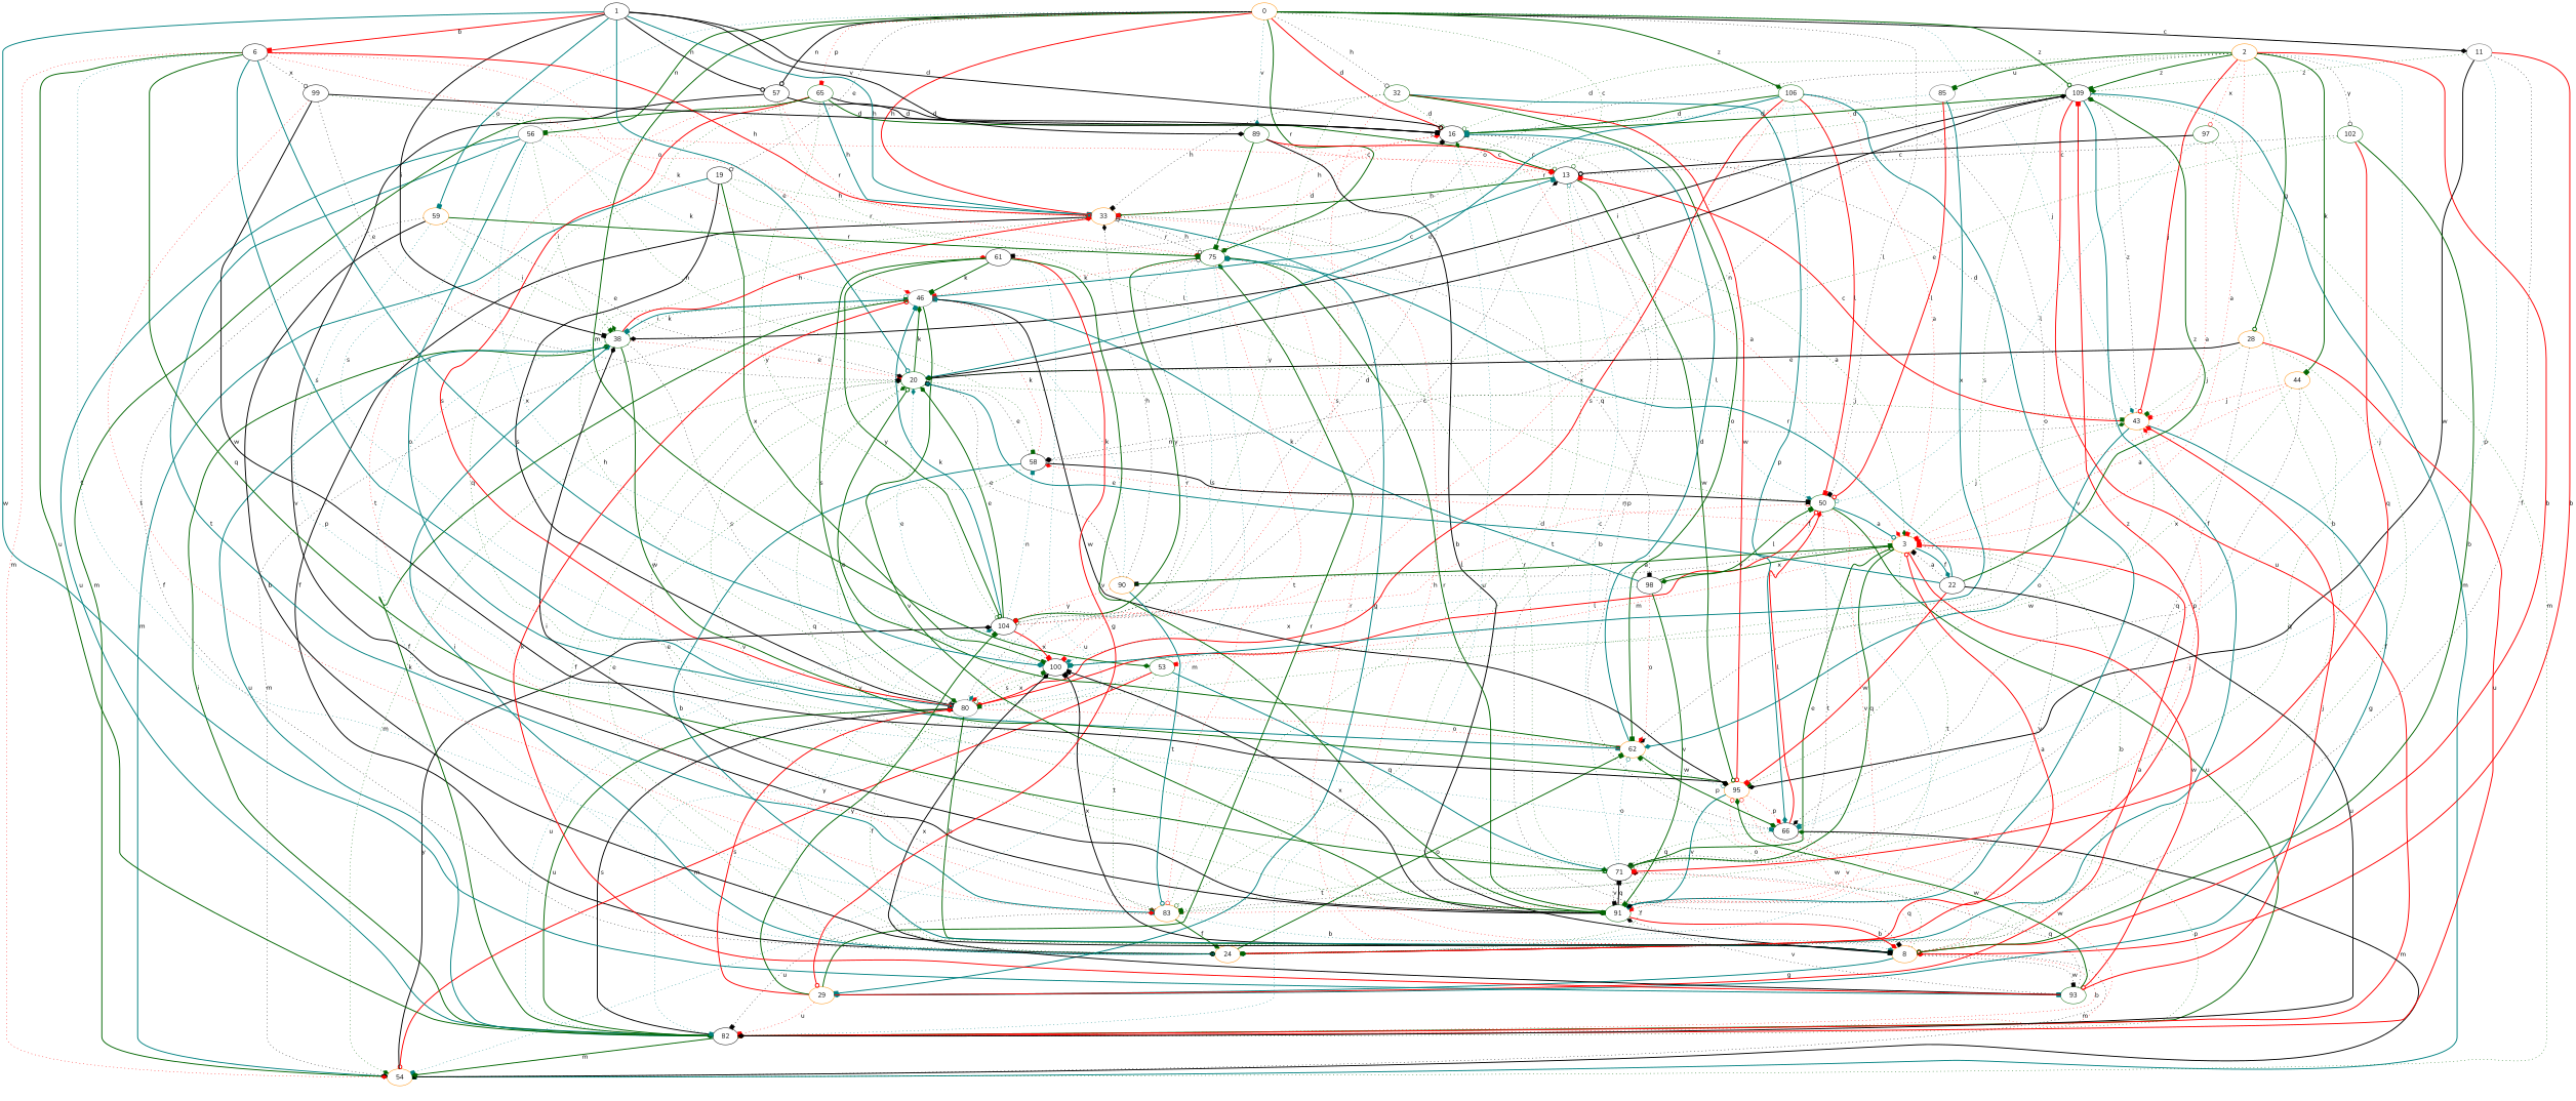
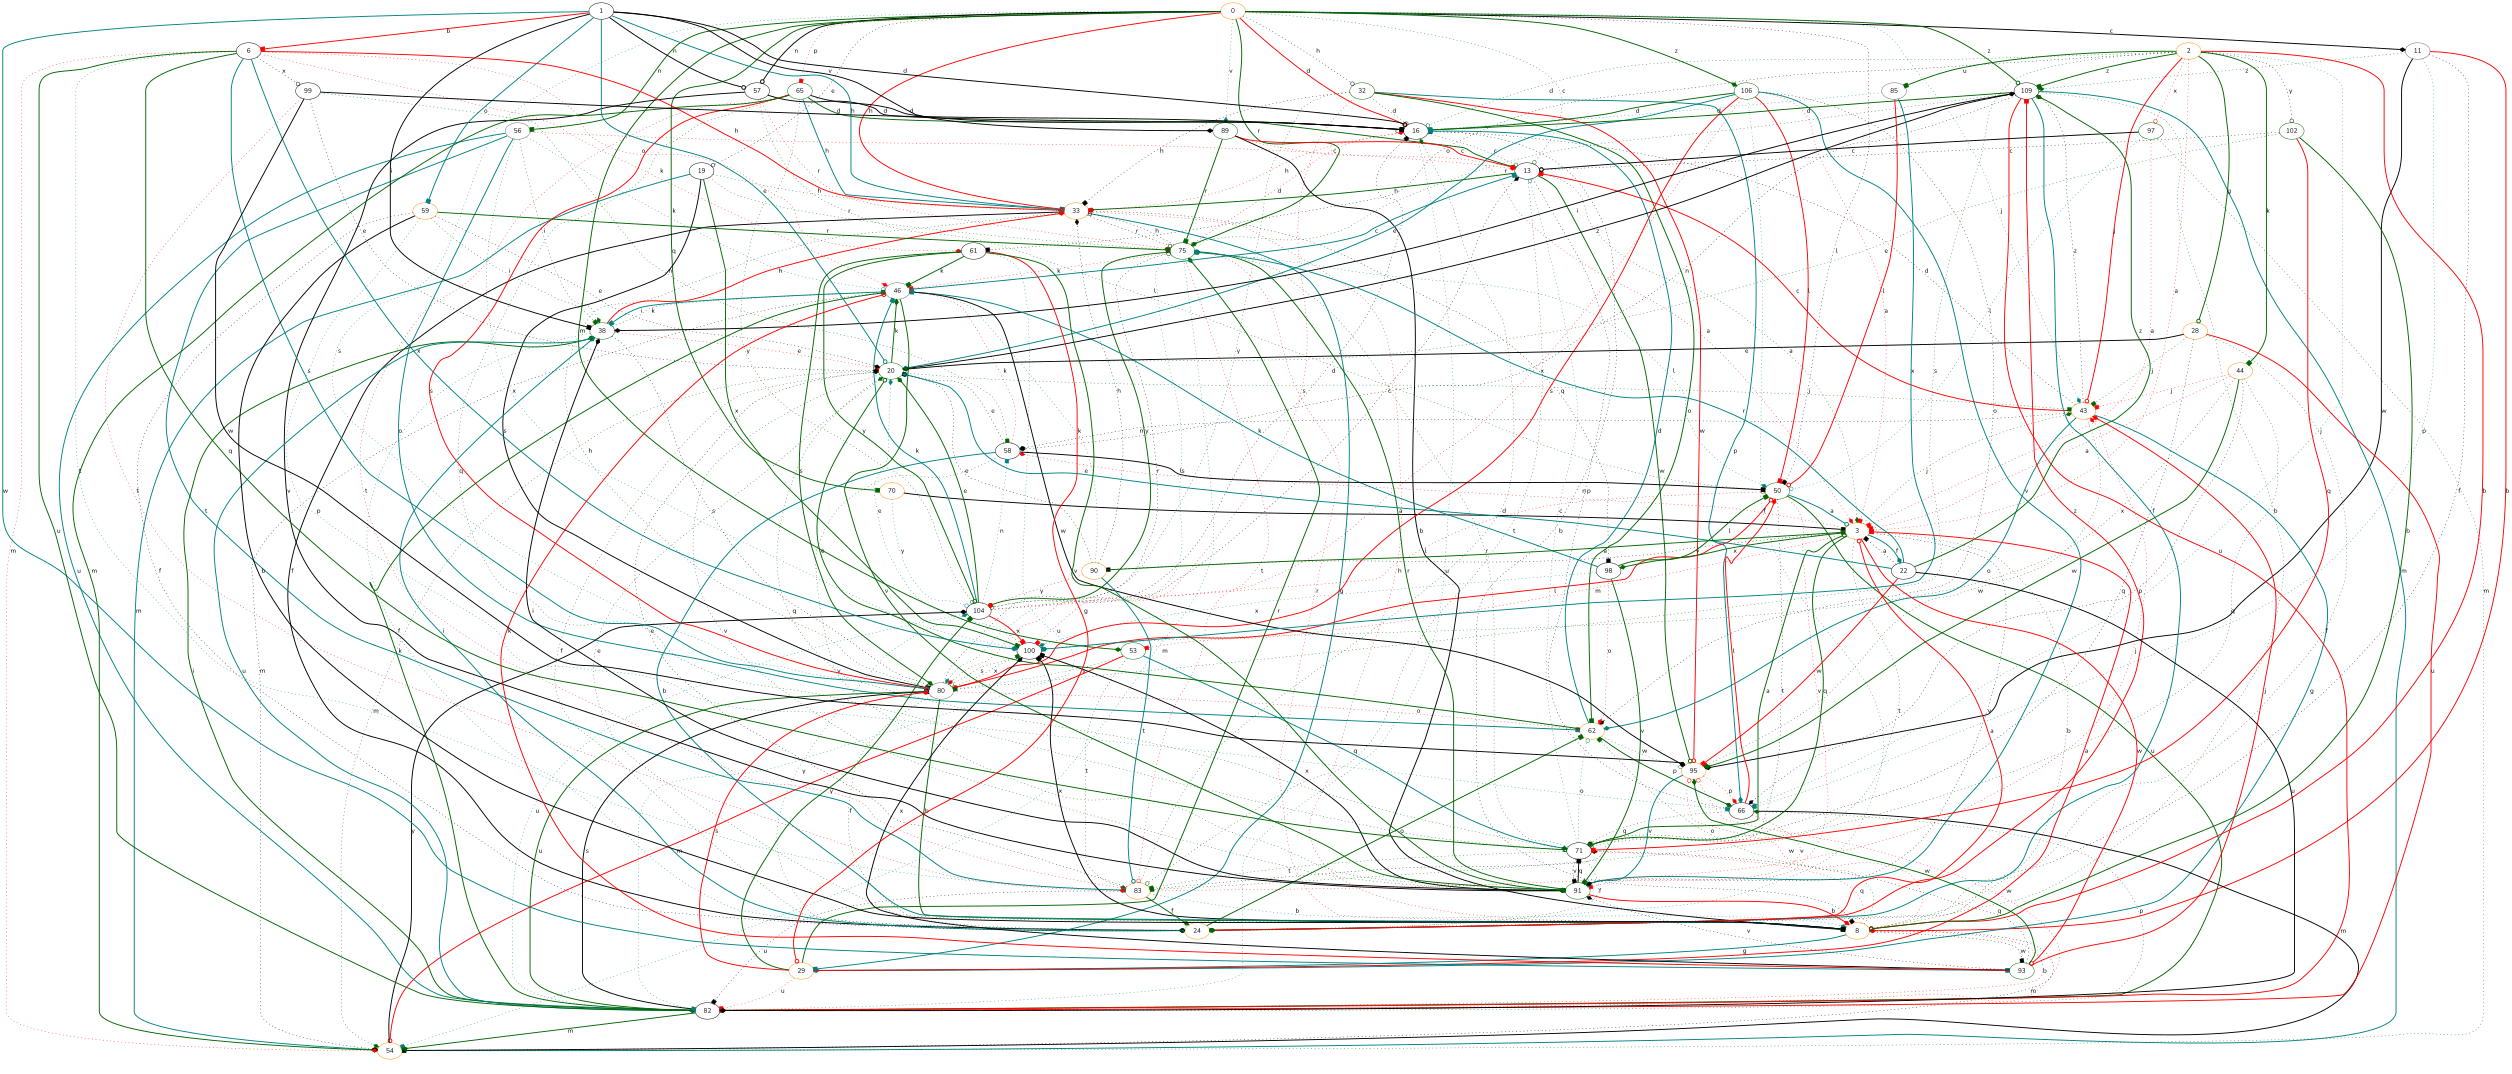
  strict digraph {
    fontname=Nunito
    node [color=darkorange fontname=Nunito]
    edge [arrowhead=diamond color=darkgreen fontname=Nunito style=dotted]
    11 [color=gray40]
    0
    13 [color=black]
    16 [color=black]
    19 [color=black]
    32 [color=darkgreen]
    33
    43
    50 [color=darkgreen]
    53 [color=darkgreen]
    56 [color=gray40]
    57 [color=black]
    65 [color=darkgreen]
+   70
    75 [color=darkgreen]
    80 [color=gray40]
    89 [color=darkgreen]
    106 [color=darkgreen]
    109 [color=black]
    8
    66 [color=black]
    95
    24
    3
    83
    n26 [color=black label=82]
    54
    100 [color=black]
    62
    104 [color=black]
    98 [color=black]
    29
    58 [color=black]
    91 [color=darkgreen]
    71 [color=black]
    38 [color=darkgreen]
    46 [color=gray40]
    20 [color=darkgreen]
    1 [color=black]
    6 [color=black]
    59
    93 [color=darkgreen]
    61 [color=black]
    99 [color=black]
    2
    28
    44
    85 [color=gray40]
    97 [color=darkgreen]
    102 [color=darkgreen]
    22 [color=black]
    90
    11 -> 109 [label=z]
    11 -> 8 [color=red label=b style=bold]
    11 -> 66 [arrowhead=box color=teal label=p]
    11 -> 95 [color=black label=w style=bold]
    11 -> 24 [arrowhead=odot color=black label=f]
    0 -> 11 [color=black label=c style=bold]
    0 -> 13 [arrowhead=odot label=c]
    0 -> 16 [arrowhead=odot color=red label=d style=bold]
    0 -> 19 [arrowhead=odot color=black label=e]
    0 -> 32 [arrowhead=odot color=black label=h]
    0 -> 33 [arrowhead=box color=red label=h style=bold]
    0 -> 43 [color=teal label=j]
    0 -> 50 [arrowhead=box color=black label=l]
    0 -> 53 [label=m style=bold]
    0 -> 56 [arrowhead=box label=n style=bold]
    0 -> 57 [arrowhead=odot color=black label=n style=bold]
    0 -> 65 [arrowhead=box color=red label=p]
+   0 -> 70 [arrowhead=box label=q style=bold]
    0 -> 75 [label=r style=bold]
    0 -> 80 [color=teal label=s]
    0 -> 89 [color=teal label=v]
    0 -> 106 [label=z style=bold]
    0 -> 109 [arrowhead=odot label=z style=bold]
    13 -> 33 [label=h style=bold]
    13 -> 66 [arrowhead=odot color=black label=p]
    13 -> 95 [arrowhead=odot label=w style=bold]
    13 -> 3 [label=a]
    13 -> 83 [arrowhead=odot label=t]
    16 -> 13 [arrowhead=odot label=c]
    16 -> 33 [arrowhead=box color=red label=h]
    16 -> 8 [arrowhead=box color=black label=b]
    16 -> n26 [color=teal label=u]
    19 -> 33 [label=h]
    19 -> 75 [label=r]
    19 -> 80 [arrowhead=box color=black label=s style=bold]
    19 -> 54 [arrowhead=odot color=teal label=m style=bold]
    19 -> 100 [arrowhead=box label=x style=bold]
    32 -> 16 [arrowhead=odot label=d]
    32 -> 33 [arrowhead=box color=black label=h]
    32 -> 80 [color=red label=s]
    32 -> 66 [color=teal label=p style=bold]
    32 -> 95 [arrowhead=odot color=red label=w style=bold]
    32 -> 62 [arrowhead=box label=o style=bold]
    32 -> 104 [arrowhead=odot label=y]
    33 -> 75 [arrowhead=odot color=black label=r]
    33 -> 24 [color=black label=f style=bold]
    33 -> 98 [arrowhead=box color=black label=q]
    33 -> 29 [arrowhead=box color=teal label=g style=bold]
    43 -> 13 [arrowhead=box color=red label=c style=bold]
    43 -> 16 [arrowhead=box color=black label=d]
    43 -> 109 [arrowhead=odot color=black label=z]
    43 -> 95 [arrowhead=box label=w]
    43 -> 62 [color=teal label=o style=bold]
    43 -> 29 [color=teal label=g style=bold]
    43 -> 58 [color=black label=n]
    50 -> 3 [arrowhead=odot color=teal label=a style=bold]
    50 -> 83 [arrowhead=odot color=black label=t]
    50 -> n26 [arrowhead=box label=u style=bold]
    50 -> 91 [arrowhead=odot color=red label=v]
    53 -> 80 [arrowhead=box color=teal label=s]
    53 -> 83 [label=t]
    53 -> 54 [arrowhead=odot color=red label=m style=bold]
    53 -> 71 [color=teal label=q style=bold]
    56 -> 13 [color=red label=c]
    56 -> 83 [arrowhead=box color=teal label=t style=bold]
    56 -> n26 [arrowhead=odot color=teal label=u style=bold]
    56 -> 100 [color=teal label=x]
    56 -> 62 [arrowhead=box color=teal label=o style=bold]
    56 -> 38 [label=i]
    56 -> 46 [arrowhead=odot color=teal label=k]
    57 -> 16 [arrowhead=box color=black label=d style=bold]
    57 -> 50 [arrowhead=box label=l]
    57 -> 75 [color=red label=r]
    57 -> 91 [color=black label=v style=bold]
    65 -> 13 [label=c style=bold]
    65 -> 16 [arrowhead=odot color=black label=d style=bold]
    65 -> 33 [arrowhead=box color=teal label=h style=bold]
    65 -> 80 [color=red label=s style=bold]
    65 -> 83 [arrowhead=odot color=red label=t]
    65 -> 54 [label=m style=bold]
    65 -> 104 [arrowhead=odot label=y]
    65 -> 71 [arrowhead=odot label=q]
+   70 -> 3 [arrowhead=box color=black label=a style=bold]
+   70 -> 104 [arrowhead=odot color=teal label=y]
    75 -> 16 [color=red label=d]
    75 -> 33 [arrowhead=odot color=black label=h]
    75 -> 50 [color=teal label=l]
    75 -> 80 [color=teal label=s]
    75 -> 83 [arrowhead=odot color=red label=t]
    75 -> 54 [arrowhead=box color=teal label=m]
    75 -> 104 [arrowhead=odot label=y style=bold]
    75 -> 46 [arrowhead=box color=red label=k]
    80 -> 33 [label=h]
    80 -> 50 [arrowhead=odot color=red label=l style=bold]
    80 -> 75 [arrowhead=odot color=black label=r]
    80 -> 8 [label=b style=bold]
    80 -> 24 [arrowhead=odot label=f]
    80 -> n26 [arrowhead=odot label=u style=bold]
    80 -> 100 [arrowhead=box label=x]
    80 -> 62 [arrowhead=odot color=red label=o]
    89 -> 13 [color=red label=c style=bold]
    89 -> 75 [arrowhead=box label=r style=bold]
    89 -> 8 [arrowhead=box color=black label=b style=bold]
    89 -> 3 [color=red label=a]
    106 -> 16 [arrowhead=odot label=d style=bold]
    106 -> 50 [arrowhead=box color=red label=l style=bold]
    106 -> 80 [color=red label=s style=bold]
    106 -> 24 [color=teal label=f]
    106 -> 3 [arrowhead=box color=red label=a]
    106 -> 100 [arrowhead=box color=red label=x]
    106 -> 62 [color=black label=o]
    106 -> 91 [color=teal label=v style=bold]
    106 -> 20 [color=teal label=e style=bold]
    109 -> 16 [arrowhead=box label=d style=bold]
    109 -> 75 [arrowhead=odot label=r]
    109 -> 8 [arrowhead=odot label=b]
    109 -> 24 [color=teal label=f style=bold]
    109 -> n26 [arrowhead=odot color=red label=u style=bold]
    109 -> 54 [arrowhead=box color=teal label=m style=bold]
    109 -> 58 [color=black label=n]
    109 -> 38 [color=black label=i style=bold]
    8 -> 33 [arrowhead=odot color=red label=h]
    8 -> 75 [color=red label=r]
    8 -> 95 [arrowhead=odot color=red label=w]
    8 -> 54 [arrowhead=box color=black label=m]
    8 -> 100 [arrowhead=box color=black label=x style=bold]
    8 -> 62 [arrowhead=box label=o]
    8 -> 29 [arrowhead=odot color=teal label=g style=bold]
    8 -> 71 [color=red label=q]
    8 -> 20 [label=e]
    8 -> 93 [arrowhead=box color=black label=w]
    66 -> 50 [color=red label=l style=bold]
    66 -> 54 [arrowhead=odot color=black label=m style=bold]
    66 -> 91 [arrowhead=box color=red label=v]
    66 -> 71 [label=q]
    95 -> 66 [color=red label=p]
    95 -> 91 [arrowhead=box color=teal label=v style=bold]
    24 -> 109 [arrowhead=box color=red label=z style=bold]
    24 -> 3 [arrowhead=odot color=red label=a style=bold]
    24 -> 62 [arrowhead=box label=o style=bold]
    24 -> 104 [color=teal label=y]
    24 -> 38 [color=teal label=i style=bold]
    3 -> 43 [label=j]
    3 -> 53 [arrowhead=box color=red label=m]
    3 -> 8 [arrowhead=odot label=b]
    3 -> 83 [arrowhead=box label=t]
    3 -> 98 [label=x style=bold]
    3 -> 58 [color=red label=n]
    3 -> 91 [color=black label=v]
    3 -> 71 [arrowhead=odot label=q style=bold]
    3 -> 93 [arrowhead=odot color=red label=w style=bold]
    3 -> 22 [color=teal label=f style=bold]
    3 -> 90 [arrowhead=box color=black label=v]
    83 -> 16 [label=d]
    83 -> 43 [color=red label=j]
    83 -> 8 [color=teal label=b]
    83 -> 24 [label=f style=bold]
    83 -> n26 [arrowhead=box color=black label=u]
    83 -> 20 [color=black label=e]
    n26 -> 80 [arrowhead=box color=black label=s style=bold]
    n26 -> 8 [color=red label=b]
    n26 -> 66 [label=p]
    n26 -> 95 [arrowhead=odot color=red label=w]
    n26 -> 54 [label=m style=bold]
    n26 -> 38 [label=i style=bold]
    n26 -> 46 [arrowhead=odot label=k style=bold]
    54 -> 104 [color=black label=y style=bold]
    100 -> 80 [arrowhead=odot label=s]
    100 -> 20 [color=teal label=e]
    62 -> 16 [arrowhead=box color=teal label=d style=bold]
    62 -> 66 [label=p style=bold]
    62 -> 95 [arrowhead=odot color=teal label=w]
    62 -> 20 [arrowhead=odot label=e style=bold]
    104 -> 13 [color=black label=c]
    104 -> 16 [arrowhead=box color=black label=d]
    104 -> 50 [arrowhead=odot color=red label=l]
    104 -> n26 [arrowhead=odot color=teal label=u]
    104 -> 100 [arrowhead=box color=red label=x style=bold]
    104 -> 58 [arrowhead=box color=teal label=n]
    104 -> 46 [arrowhead=box color=teal label=k style=bold]
    104 -> 20 [label=e style=bold]
    98 -> 50 [arrowhead=box label=l style=bold]
    98 -> 100 [color=teal label=x]
    98 -> 62 [color=red label=o]
    98 -> 91 [arrowhead=box label=v style=bold]
    98 -> 46 [arrowhead=box color=teal label=k style=bold]
    29 -> 75 [label=r style=bold]
    29 -> 80 [color=red label=s style=bold]
    29 -> 3 [arrowhead=box color=red label=a style=bold]
    29 -> n26 [arrowhead=box color=red label=u]
    29 -> 104 [arrowhead=box label=y style=bold]
    58 -> 50 [arrowhead=box color=black label=l style=bold]
    58 -> 8 [arrowhead=odot color=teal label=b style=bold]
    58 -> 91 [arrowhead=box label=v]
    58 -> 46 [arrowhead=odot color=red label=k]
    58 -> 20 [arrowhead=box color=black label=e]
    91 -> 75 [arrowhead=odot label=r style=bold]
    91 -> 8 [color=red label=b style=bold]
    91 -> 100 [arrowhead=box color=black label=x style=bold]
    91 -> 71 [arrowhead=box color=black label=q style=bold]
    91 -> 38 [color=black label=i style=bold]
    71 -> 13 [arrowhead=odot color=teal label=c]
    71 -> 75 [label=r]
    71 -> 24 [label=f]
-   71 -> 3 [arrowhead=odot label=e style=bold]
+   71 -> 3 [arrowhead=odot label=a style=bold]
    71 -> 83 [arrowhead=box label=t]
    71 -> 62 [arrowhead=odot color=teal label=o]
    71 -> 91 [arrowhead=box color=black label=v]
    38 -> 33 [color=red label=h style=bold]
    38 -> 80 [arrowhead=odot color=black label=s]
-   38 -> 95 [label=w style=bold]
+   44 -> 95 [label=w style=bold]
    38 -> 24 [arrowhead=odot color=teal label=f]
    38 -> n26 [color=teal label=u style=bold]
    38 -> 46 [arrowhead=box label=k]
    38 -> 20 [arrowhead=box color=red label=e]
    46 -> 13 [arrowhead=box color=teal label=c style=bold]
    46 -> 95 [arrowhead=odot color=black label=w style=bold]
    46 -> 54 [color=black label=m]
    46 -> 91 [label=v style=bold]
    46 -> 38 [arrowhead=box color=teal label=i style=bold]
    20 -> 43 [arrowhead=box label=j]
    20 -> 109 [color=black label=z style=bold]
    20 -> 24 [arrowhead=odot label=f]
    20 -> 54 [label=m]
    20 -> 91 [arrowhead=box label=v]
    20 -> 71 [label=q]
    20 -> 46 [label=k style=bold]
    1 -> 16 [arrowhead=odot color=black label=d style=bold]
    1 -> 33 [arrowhead=box color=teal label=h style=bold]
    1 -> 57 [arrowhead=odot color=black label=n style=bold]
    1 -> 89 [color=black label=v style=bold]
    1 -> 38 [arrowhead=box color=black label=i style=bold]
    1 -> 20 [arrowhead=odot color=teal label=e style=bold]
    1 -> 6 [arrowhead=box color=red label=b style=bold]
    1 -> 59 [arrowhead=box color=teal label=o style=bold]
    1 -> 93 [arrowhead=box color=teal label=w style=bold]
    6 -> 33 [arrowhead=odot color=red label=h style=bold]
    6 -> 80 [arrowhead=odot color=teal label=s style=bold]
    6 -> 83 [arrowhead=odot color=teal label=t]
    6 -> n26 [label=u style=bold]
    6 -> 54 [color=red label=m]
    6 -> 100 [color=teal label=x style=bold]
    6 -> 71 [arrowhead=odot label=q style=bold]
    6 -> 46 [color=red label=k]
    6 -> 61 [color=red label=o]
    6 -> 99 [arrowhead=odot color=black label=x]
    59 -> 75 [arrowhead=box label=r style=bold]
    59 -> 8 [arrowhead=box color=black label=b style=bold]
    59 -> 66 [arrowhead=box color=teal label=p]
    59 -> 24 [arrowhead=odot color=black label=f]
    59 -> 38 [arrowhead=box label=i]
    59 -> 20 [color=black label=e]
    93 -> 43 [color=red label=j style=bold]
    93 -> 95 [label=w style=bold]
    93 -> 100 [color=black label=x style=bold]
    93 -> 91 [color=black label=v]
    93 -> 71 [color=black label=q]
    93 -> 46 [arrowhead=odot color=red label=k style=bold]
    61 -> 80 [label=s style=bold]
    61 -> n26 [arrowhead=box color=teal label=u]
    61 -> 104 [arrowhead=odot label=y style=bold]
    61 -> 29 [arrowhead=odot color=red label=g style=bold]
    61 -> 91 [arrowhead=odot label=v style=bold]
    61 -> 46 [arrowhead=box label=k style=bold]
    99 -> 16 [arrowhead=box color=black label=d style=bold]
    99 -> 95 [color=black label=w style=bold]
    99 -> 83 [color=red label=t]
    99 -> 58 [arrowhead=box label=n]
    99 -> 20 [color=black label=e]
    2 -> 16 [arrowhead=odot label=d]
    2 -> 43 [arrowhead=odot color=red label=j style=bold]
    2 -> 80 [arrowhead=box label=s]
    2 -> 109 [arrowhead=box label=z style=bold]
    2 -> 8 [arrowhead=odot color=red label=b style=bold]
    2 -> 66 [color=teal label=j]
    2 -> 3 [arrowhead=odot color=red label=a]
    2 -> 61 [arrowhead=box color=black label=o]
    2 -> 28 [arrowhead=odot label=g style=bold]
    2 -> 44 [arrowhead=box label=k style=bold]
    2 -> 85 [arrowhead=box label=u style=bold]
    2 -> 97 [arrowhead=odot color=red label=x]
    2 -> 102 [arrowhead=odot color=black label=y]
    28 -> 43 [arrowhead=box label=j]
    28 -> 24 [arrowhead=box label=f]
    28 -> n26 [color=red label=u style=bold]
    28 -> 71 [arrowhead=odot color=black label=q]
    28 -> 20 [color=black label=e style=bold]
    44 -> 43 [arrowhead=box color=red label=j]
    44 -> 66 [color=black label=p]
    44 -> 3 [arrowhead=box color=red label=a]
    44 -> 100 [label=x]
    44 -> 71 [arrowhead=odot label=q]
    85 -> 16 [arrowhead=box color=teal label=d]
    85 -> 50 [arrowhead=odot color=red label=l style=bold]
    85 -> 100 [arrowhead=box color=teal label=x style=bold]
    97 -> 13 [arrowhead=odot color=black label=c style=bold]
    97 -> 50 [arrowhead=odot color=teal label=l]
    97 -> 3 [arrowhead=box color=red label=a]
    97 -> 54 [arrowhead=odot label=m]
    102 -> 13 [arrowhead=odot color=black label=c]
    102 -> 8 [arrowhead=odot label=b style=bold]
    102 -> 71 [arrowhead=box color=red label=q style=bold]
    102 -> 20 [label=e]
    22 -> 75 [arrowhead=box color=teal label=r style=bold]
    22 -> 109 [label=z style=bold]
    22 -> 95 [arrowhead=box color=red label=w style=bold]
    22 -> 3 [arrowhead=box color=black label=a]
    22 -> n26 [color=black label=u style=bold]
    22 -> 20 [color=teal label=e style=bold]
    90 -> 33 [color=black label=h]
    90 -> 3 [arrowhead=box label=a style=bold]
    90 -> 83 [arrowhead=odot color=teal label=t style=bold]
    90 -> 104 [arrowhead=box color=red label=y]
    90 -> 46 [color=teal label=k]
    90 -> 20 [arrowhead=odot color=black label=e]
  }
